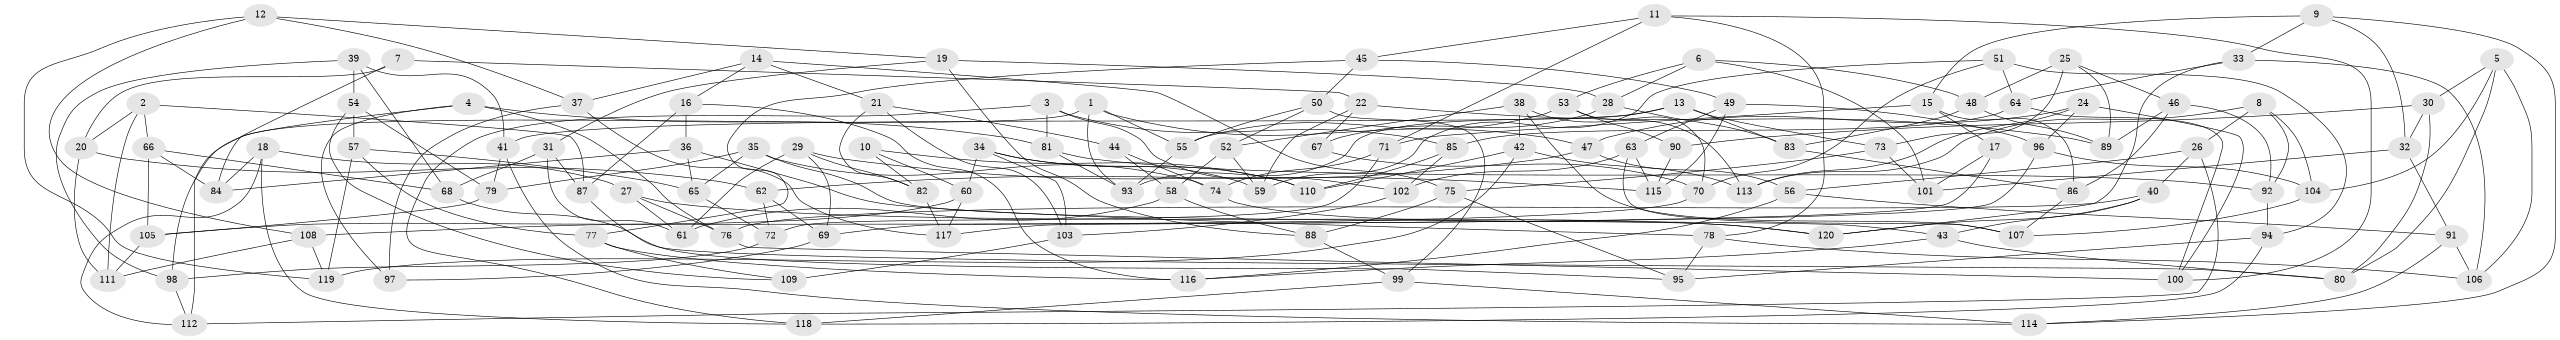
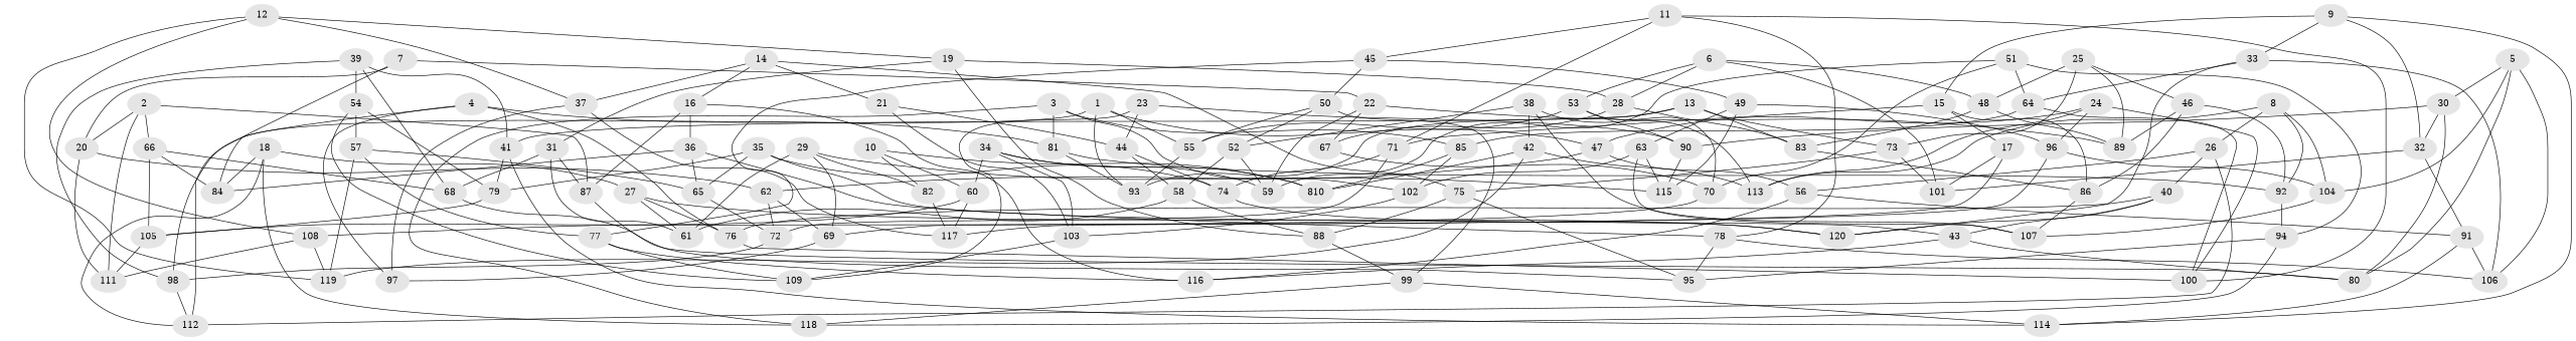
  graph {
    node [color=gray90 style=filled]
    1
    47
    55
    93
    98
    62
    56
    112
    2
    20
    66
    87
    111
    84
    68
    105
    95
    3
    81
    85
    102
    118
    92
-   110
+   110 [label=810]
    103
    4
    76
    97
    100
    5
    30
    80
    104
    106
    32
    90
    107
    6
    28
    48
    53
    101
    67
    83
    89
    70
    7
    22
    59
+   23
    44
    109
    8
    26
    113
    40
    94
    9
    15
    33
    114
    71
    17
    86
    91
    120
    64
    10
    60
    82
    117
    11
    45
    78
    49
    50
    77
    74
    72
    12
    19
    37
    108
    119
    31
    88
    13
    41
    73
    79
    75
    14
    16
    21
    36
    116
    69
    65
    18
    27
    61
    99
    58
    115
    24
    96
    25
    46
    43
    29
    34
    35
    38
    42
    52
    39
    54
    57
    63
    51
    1 -- 47
    1 -- 55
    1 -- 93
    1 -- 98
    47 -- 62
    47 -- 56
    55 -- 93
    98 -- 112
    62 -- 72
    62 -- 69
    56 -- 91
    56 -- 116
    2 -- 20
    2 -- 66
    2 -- 87
    2 -- 111
    20 -- 62
    20 -- 111
    66 -- 84
    66 -- 68
    66 -- 105
    87 -- 95
    68 -- 80
    105 -- 111
    3 -- 81
    3 -- 85
    3 -- 102
    3 -- 118
    81 -- 93
    81 -- 92
    85 -- 102
    85 -- 110
    102 -- 103
    92 -- 94
    103 -- 109
    4 -- 112
    4 -- 81
    4 -- 76
    4 -- 97
    76 -- 100
    5 -- 30
    5 -- 80
    5 -- 104
    5 -- 106
    30 -- 80
    30 -- 32
    30 -- 90
    104 -- 107
    32 -- 101
    32 -- 91
    90 -- 115
    6 -- 28
    6 -- 48
    6 -- 53
    6 -- 101
    28 -- 67
    28 -- 83
    48 -- 83
    48 -- 89
    53 -- 55
    53 -- 90
    53 -- 70
    67 -- 70
    83 -- 86
    70 -- 108
    7 -- 20
    7 -- 84
    7 -- 22
    22 -- 67
    22 -- 89
    22 -- 59
+   23 -- 90
+   23 -- 44
+   23 -- 109
    44 -- 74
    44 -- 58
    8 -- 92
    8 -- 104
    8 -- 26
    8 -- 113
    26 -- 56
    26 -- 112
    26 -- 40
    40 -- 76
    40 -- 120
    40 -- 43
    94 -- 95
    94 -- 118
    9 -- 32
    9 -- 15
    9 -- 33
    9 -- 114
    15 -- 71
    15 -- 17
    15 -- 86
    33 -- 106
    33 -- 120
    33 -- 64
    71 -- 74
    71 -- 72
    17 -- 101
    17 -- 69
    86 -- 107
    91 -- 106
    91 -- 114
    64 -- 85
    64 -- 100
    10 -- 110
    10 -- 60
    10 -- 82
    60 -- 105
    60 -- 117
    82 -- 117
    11 -- 100
    11 -- 71
    11 -- 45
    11 -- 78
    45 -- 49
    45 -- 50
    45 -- 77
    78 -- 95
    78 -- 106
    49 -- 115
    49 -- 96
    49 -- 63
    50 -- 55
    50 -- 99
    50 -- 52
    77 -- 109
    77 -- 116
    74 -- 120
    72 -- 98
    12 -- 19
    12 -- 37
    12 -- 108
    12 -- 119
    19 -- 28
    19 -- 31
    19 -- 88
    37 -- 97
    37 -- 117
    108 -- 111
    108 -- 119
    31 -- 87
    31 -- 68
    31 -- 61
    88 -- 99
    13 -- 93
    13 -- 83
    13 -- 41
    13 -- 73
    41 -- 114
    41 -- 79
    73 -- 101
    73 -- 75
    79 -- 105
    75 -- 95
    75 -- 88
    14 -- 37
    14 -- 75
    14 -- 16
    14 -- 21
    16 -- 87
    16 -- 36
    16 -- 116
    21 -- 103
    21 -- 44
-   21 -- 82
    36 -- 84
    36 -- 78
    36 -- 65
    69 -- 97
    65 -- 72
    18 -- 112
    18 -- 84
    18 -- 118
    18 -- 27
    27 -- 76
    27 -- 120
    27 -- 61
    99 -- 118
    99 -- 114
    58 -- 88
    58 -- 61
    24 -- 47
    24 -- 100
    24 -- 113
    24 -- 96
    96 -- 104
    96 -- 117
    25 -- 48
    25 -- 89
    25 -- 73
    25 -- 46
    46 -- 92
    46 -- 89
    46 -- 86
    43 -- 80
    43 -- 116
    29 -- 82
    29 -- 69
    29 -- 61
    29 -- 115
    34 -- 110
    34 -- 103
    34 -- 59
    34 -- 60
    35 -- 74
    35 -- 79
    35 -- 65
    35 -- 43
    38 -- 107
    38 -- 113
    38 -- 42
    38 -- 52
    42 -- 110
    42 -- 113
    42 -- 119
    52 -- 59
    52 -- 58
    39 -- 98
    39 -- 68
    39 -- 41
    39 -- 54
    54 -- 109
    54 -- 79
    54 -- 57
    57 -- 77
    57 -- 119
    57 -- 65
    63 -- 102
    63 -- 107
    63 -- 115
    51 -- 70
    51 -- 59
    51 -- 94
    51 -- 64
  }
